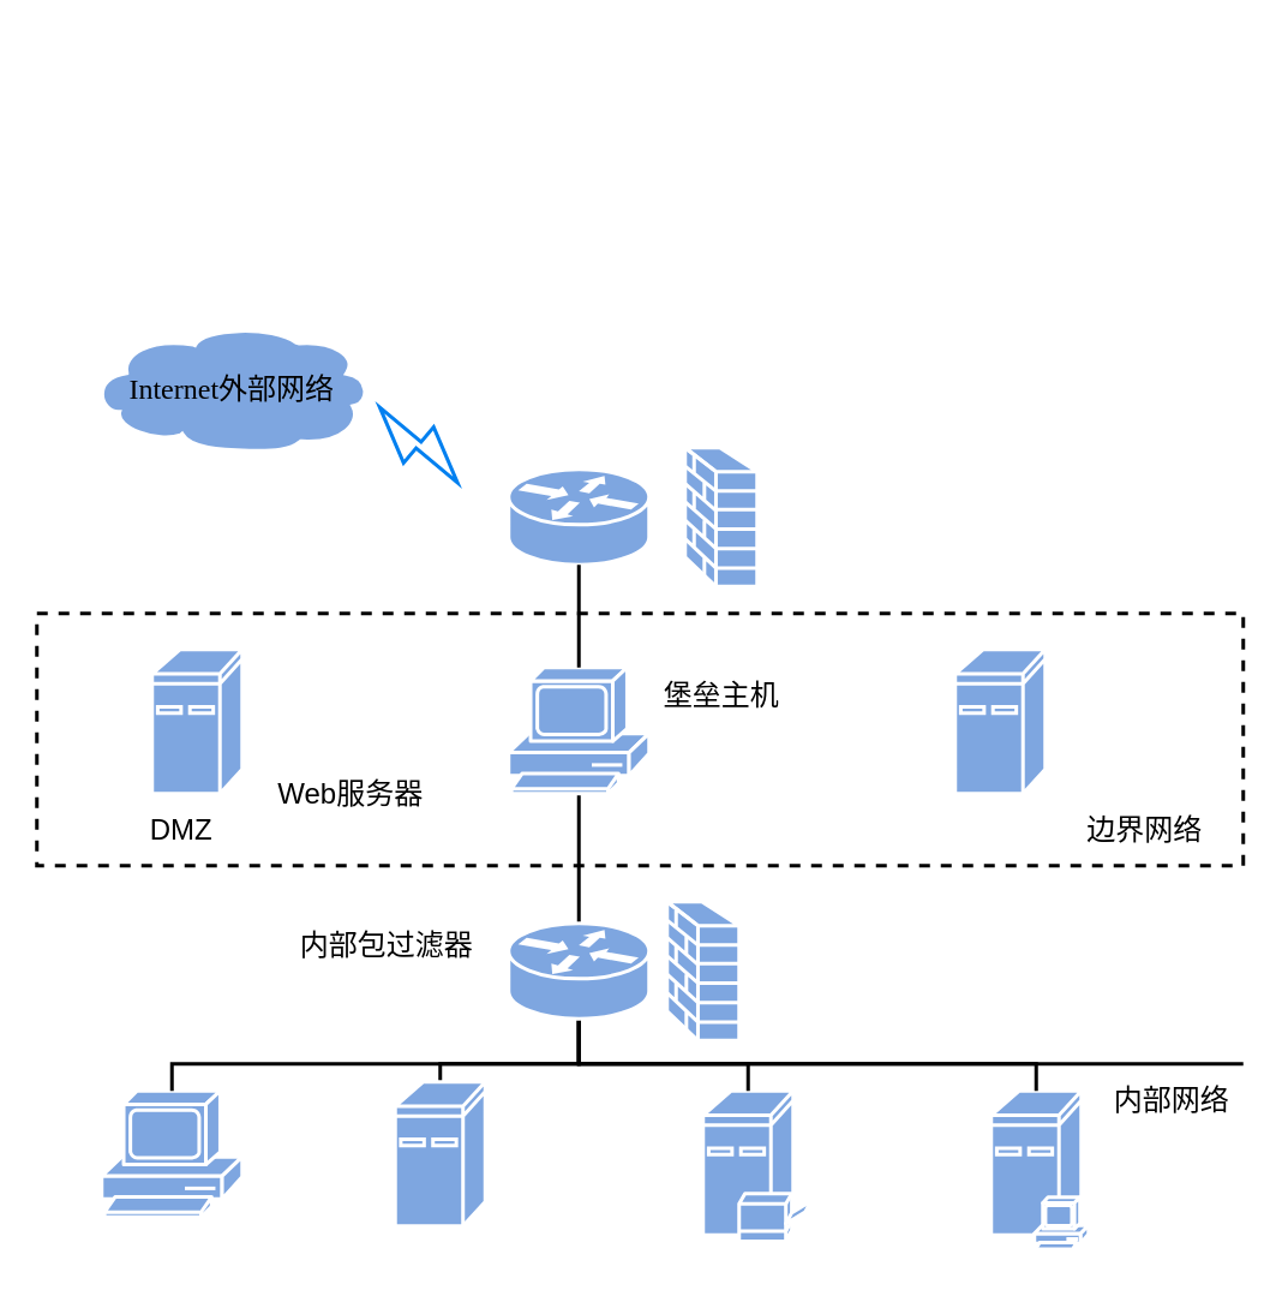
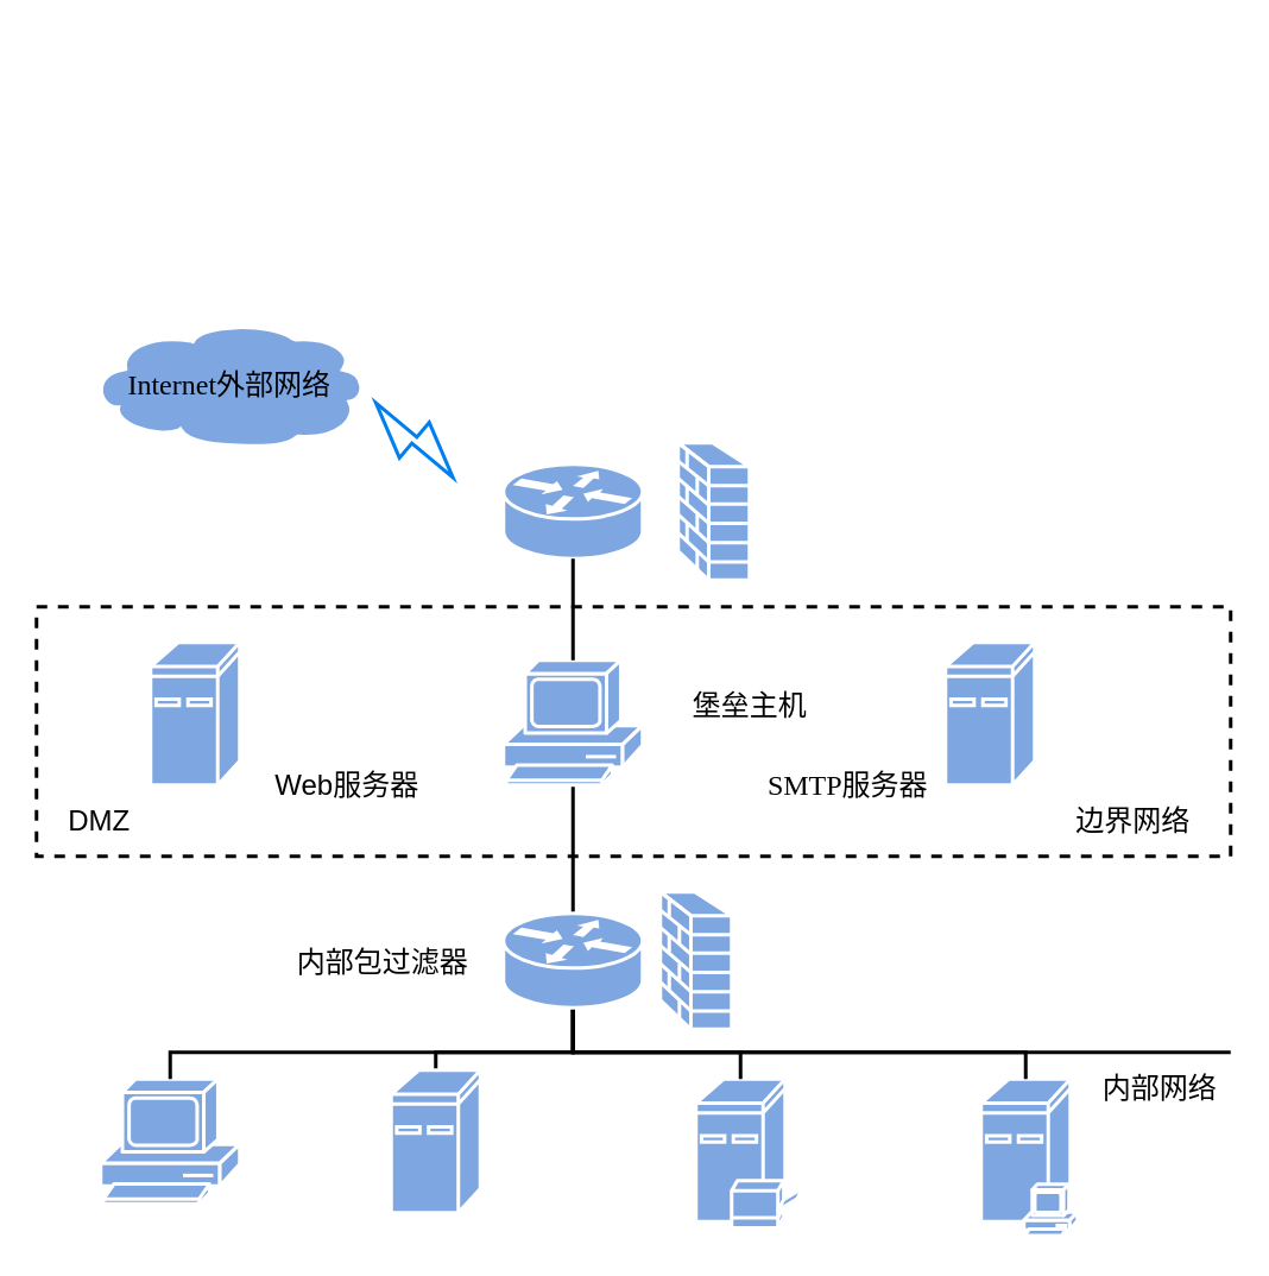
  <mxCell id="0" />
  <mxCell id="1" parent="0" />
  <mxCell id="2" value="" style="rounded=0;whiteSpace=wrap;html=1;dashed=1;strokeWidth=2;fillColor=none;perimeterSpacing=0;" parent="1" vertex="1"><mxGeometry x="20" y="340" width="670" height="140" as="geometry" /></mxCell>
  <mxCell id="3" value="" style="shape=mxgraph.cisco.routers.router;sketch=0;html=1;pointerEvents=1;dashed=0;fillColor=#7EA6E0;strokeColor=#ffffff;strokeWidth=2;verticalLabelPosition=bottom;verticalAlign=top;align=center;outlineConnect=0;" parent="1" vertex="1"><mxGeometry x="282" y="260" width="78" height="53" as="geometry" /></mxCell>
  <mxCell id="4" value="" style="shape=mxgraph.cisco.security.firewall;sketch=0;html=1;pointerEvents=1;dashed=0;fillColor=#7EA6E0;strokeColor=#ffffff;strokeWidth=2;verticalLabelPosition=bottom;verticalAlign=top;align=center;outlineConnect=0;direction=east;flipH=1;" parent="1" vertex="1"><mxGeometry x="380" y="248" width="40" height="77" as="geometry" /></mxCell>
  <mxCell id="5" value="" style="shape=mxgraph.cisco.storage.cloud;sketch=0;html=1;pointerEvents=1;dashed=0;fillColor=#7EA6E0;strokeColor=#ffffff;strokeWidth=2;verticalLabelPosition=bottom;verticalAlign=top;align=center;outlineConnect=0;" parent="1" vertex="1"><mxGeometry x="50" y="180" width="155.08" height="70" as="geometry" /></mxCell>
  <mxCell id="6" value="" style="shape=mxgraph.cisco.computers_and_peripherals.ibm_mini_as400;sketch=0;html=1;pointerEvents=1;dashed=0;fillColor=#7EA6E0;strokeColor=#ffffff;strokeWidth=2;verticalLabelPosition=bottom;verticalAlign=top;align=center;outlineConnect=0;" parent="1" vertex="1"><mxGeometry x="84" y="360" width="50" height="80" as="geometry" /></mxCell>
  <mxCell id="7" value="" style="shape=mxgraph.cisco.computers_and_peripherals.ibm_mini_as400;sketch=0;html=1;pointerEvents=1;dashed=0;fillColor=#7EA6E0;strokeColor=#ffffff;strokeWidth=2;verticalLabelPosition=bottom;verticalAlign=top;align=center;outlineConnect=0;" parent="1" vertex="1"><mxGeometry x="530" y="360" width="50" height="80" as="geometry" /></mxCell>
  <mxCell id="8" value="" style="shape=mxgraph.cisco.computers_and_peripherals.ibm_mini_as400;sketch=0;html=1;pointerEvents=1;dashed=0;fillColor=#7EA6E0;strokeColor=#ffffff;strokeWidth=2;verticalLabelPosition=bottom;verticalAlign=top;align=center;outlineConnect=0;" parent="1" vertex="1"><mxGeometry x="390" y="605" width="50" height="80" as="geometry" /></mxCell>
  <mxCell id="9" value="" style="edgeStyle=orthogonalEdgeStyle;rounded=0;orthogonalLoop=1;jettySize=auto;html=1;strokeWidth=2;endArrow=none;endFill=0;" parent="1" source="10" target="19" edge="1"><mxGeometry relative="1" as="geometry" /></mxCell>
  <mxCell id="10" value="" style="shape=mxgraph.cisco.computers_and_peripherals.pc;sketch=0;html=1;pointerEvents=1;dashed=0;fillColor=#7EA6E0;strokeColor=#ffffff;strokeWidth=2;verticalLabelPosition=bottom;verticalAlign=top;align=center;outlineConnect=0;" parent="1" vertex="1"><mxGeometry x="282" y="370" width="78" height="70" as="geometry" /></mxCell>
  <mxCell id="11" value="" style="shape=mxgraph.cisco.computers_and_peripherals.pc;sketch=0;html=1;pointerEvents=1;dashed=0;fillColor=#7EA6E0;strokeColor=#ffffff;strokeWidth=2;verticalLabelPosition=bottom;verticalAlign=top;align=center;outlineConnect=0;" parent="1" vertex="1"><mxGeometry x="56" y="605" width="78" height="70" as="geometry" /></mxCell>
  <mxCell id="12" value="" style="shape=mxgraph.cisco.computers_and_peripherals.ibm_mini_as400;sketch=0;html=1;pointerEvents=1;dashed=0;fillColor=#7EA6E0;strokeColor=#ffffff;strokeWidth=2;verticalLabelPosition=bottom;verticalAlign=top;align=center;outlineConnect=0;" parent="1" vertex="1"><mxGeometry x="550" y="605" width="50" height="80" as="geometry" /></mxCell>
  <mxCell id="13" value="" style="shape=mxgraph.cisco.computers_and_peripherals.pc;sketch=0;html=1;pointerEvents=1;dashed=0;fillColor=#7EA6E0;strokeColor=#ffffff;strokeWidth=2;verticalLabelPosition=bottom;verticalAlign=top;align=center;outlineConnect=0;" parent="1" vertex="1"><mxGeometry x="574" y="664" width="30" height="30" as="geometry" /></mxCell>
  <mxCell id="14" style="edgeStyle=orthogonalEdgeStyle;rounded=0;orthogonalLoop=1;jettySize=auto;html=1;endArrow=none;endFill=0;strokeWidth=2;" parent="1" source="19" target="22" edge="1"><mxGeometry relative="1" as="geometry"><Array as="points"><mxPoint x="321" y="590" /><mxPoint x="244" y="590" /></Array></mxGeometry></mxCell>
  <mxCell id="15" style="edgeStyle=orthogonalEdgeStyle;rounded=0;orthogonalLoop=1;jettySize=auto;html=1;endArrow=none;endFill=0;strokeWidth=2;" parent="1" source="19" target="8" edge="1"><mxGeometry relative="1" as="geometry"><Array as="points"><mxPoint x="321" y="590" /><mxPoint x="415" y="590" /></Array></mxGeometry></mxCell>
  <mxCell id="16" style="edgeStyle=orthogonalEdgeStyle;rounded=0;orthogonalLoop=1;jettySize=auto;html=1;endArrow=none;endFill=0;strokeWidth=2;entryX=0.5;entryY=0;entryDx=0;entryDy=0;entryPerimeter=0;" parent="1" source="19" target="12" edge="1"><mxGeometry relative="1" as="geometry"><Array as="points"><mxPoint x="321" y="590" /><mxPoint x="575" y="590" /></Array></mxGeometry></mxCell>
  <mxCell id="17" style="edgeStyle=orthogonalEdgeStyle;rounded=0;orthogonalLoop=1;jettySize=auto;html=1;entryX=0.5;entryY=0;entryDx=0;entryDy=0;entryPerimeter=0;endArrow=none;endFill=0;strokeWidth=2;" parent="1" source="19" target="11" edge="1"><mxGeometry relative="1" as="geometry"><Array as="points"><mxPoint x="321" y="590" /><mxPoint x="95" y="590" /></Array></mxGeometry></mxCell>
  <mxCell id="18" style="edgeStyle=orthogonalEdgeStyle;rounded=0;orthogonalLoop=1;jettySize=auto;html=1;fontFamily=Georgia;fontSize=16;endArrow=none;endFill=0;strokeWidth=2;" parent="1" source="19" edge="1"><mxGeometry relative="1" as="geometry"><mxPoint x="680" y="590" as="targetPoint" /><Array as="points"><mxPoint x="321" y="590" /><mxPoint x="690" y="590" /></Array></mxGeometry></mxCell>
  <mxCell id="19" value="" style="shape=mxgraph.cisco.routers.router;sketch=0;html=1;pointerEvents=1;dashed=0;fillColor=#7EA6E0;strokeColor=#ffffff;strokeWidth=2;verticalLabelPosition=bottom;verticalAlign=top;align=center;outlineConnect=0;" parent="1" vertex="1"><mxGeometry x="282" y="512" width="78" height="53" as="geometry" /></mxCell>
  <mxCell id="20" value="" style="shape=mxgraph.cisco.security.firewall;sketch=0;html=1;pointerEvents=1;dashed=0;fillColor=#7EA6E0;strokeColor=#ffffff;strokeWidth=2;verticalLabelPosition=bottom;verticalAlign=top;align=center;outlineConnect=0;direction=east;flipH=1;" parent="1" vertex="1"><mxGeometry x="370" y="500" width="40" height="77" as="geometry" /></mxCell>
  <mxCell id="21" value="" style="shape=mxgraph.cisco.computers_and_peripherals.printer;sketch=0;html=1;pointerEvents=1;dashed=0;fillColor=#7EA6E0;strokeColor=#ffffff;strokeWidth=2;verticalLabelPosition=bottom;verticalAlign=top;align=center;outlineConnect=0;" parent="1" vertex="1"><mxGeometry x="410" y="662" width="40" height="26.5" as="geometry" /></mxCell>
  <mxCell id="22" value="" style="shape=mxgraph.cisco.computers_and_peripherals.ibm_mini_as400;sketch=0;html=1;pointerEvents=1;dashed=0;fillColor=#7EA6E0;strokeColor=#ffffff;strokeWidth=2;verticalLabelPosition=bottom;verticalAlign=top;align=center;outlineConnect=0;" parent="1" vertex="1"><mxGeometry x="219" y="600" width="50" height="80" as="geometry" /></mxCell>
  <mxCell id="23" value="" style="endArrow=none;html=1;rounded=0;entryX=0.5;entryY=1;entryDx=0;entryDy=0;entryPerimeter=0;strokeWidth=2;" parent="1" source="10" target="3" edge="1"><mxGeometry width="50" height="50" relative="1" as="geometry"><mxPoint x="350" y="550" as="sourcePoint" /><mxPoint x="400" y="500" as="targetPoint" /></mxGeometry></mxCell>
- <mxCell id="24" value="DMZ" style="text;html=1;align=center;verticalAlign=middle;resizable=0;points=[];autosize=1;strokeColor=none;fillColor=none;fontSize=16;" parent="1" vertex="1"><mxGeometry x="75" y="450" width="50" height="20" as="geometry" /></mxCell>
+ <mxCell id="24" value="DMZ" style="text;html=1;align=center;verticalAlign=middle;resizable=0;points=[];autosize=1;strokeColor=none;fillColor=none;fontSize=16;" parent="1" vertex="1"><mxGeometry x="30" y="450" width="50" height="20" as="geometry" /></mxCell>
  <mxCell id="25" value="Web服务器" style="text;html=1;align=center;verticalAlign=middle;resizable=0;points=[];autosize=1;strokeColor=none;fillColor=none;fontSize=16;" parent="1" vertex="1"><mxGeometry x="144" y="430" width="100" height="20" as="geometry" /></mxCell>
- <mxCell id="26" value="&lt;font face=&quot;Georgia&quot;&gt;堡垒主机&lt;/font&gt;" style="text;html=1;align=center;verticalAlign=middle;resizable=0;points=[];autosize=1;strokeColor=none;fillColor=none;fontSize=16;" parent="1" vertex="1"><mxGeometry x="360" y="370" width="80" height="30" as="geometry" /></mxCell>
+ <mxCell id="26" value="&lt;font face=&quot;Georgia&quot;&gt;堡垒主机&lt;/font&gt;" style="text;html=1;align=center;verticalAlign=middle;resizable=0;points=[];autosize=1;strokeColor=none;fillColor=none;fontSize=16;" parent="1" vertex="1"><mxGeometry x="380" y="380" width="80" height="30" as="geometry" /></mxCell>
  <mxCell id="27" value="边界网络" style="text;html=1;align=center;verticalAlign=middle;resizable=0;points=[];autosize=1;strokeColor=none;fillColor=none;fontSize=16;fontFamily=Georgia;" parent="1" vertex="1"><mxGeometry x="595" y="450" width="80" height="20" as="geometry" /></mxCell>
+ <mxCell id="28" value="SMTP服务器" style="text;html=1;align=center;verticalAlign=middle;resizable=0;points=[];autosize=1;strokeColor=none;fillColor=none;fontSize=16;fontFamily=Georgia;" parent="1" vertex="1"><mxGeometry x="420" y="430" width="110" height="20" as="geometry" /></mxCell>
  <mxCell id="29" value="Internet外部网络" style="text;html=1;align=center;verticalAlign=middle;resizable=0;points=[];autosize=1;strokeColor=none;fillColor=none;fontSize=16;fontFamily=Georgia;" parent="1" vertex="1"><mxGeometry x="57.54" y="205" width="140" height="20" as="geometry" /></mxCell>
- <mxCell id="30" value="内部包过滤器" style="text;html=1;align=center;verticalAlign=middle;resizable=0;points=[];autosize=1;strokeColor=none;fillColor=none;fontSize=16;fontFamily=Georgia;" parent="1" vertex="1"><mxGeometry x="159" y="513.5" width="110" height="20" as="geometry" /></mxCell>
+ <mxCell id="30" value="内部包过滤器" style="text;html=1;align=center;verticalAlign=middle;resizable=0;points=[];autosize=1;strokeColor=none;fillColor=none;fontSize=16;fontFamily=Georgia;" parent="1" vertex="1"><mxGeometry x="159" y="528.5" width="110" height="20" as="geometry" /></mxCell>
  <mxCell id="31" value="内部网络" style="text;html=1;align=center;verticalAlign=middle;resizable=0;points=[];autosize=1;strokeColor=none;fillColor=none;fontSize=16;fontFamily=Georgia;" parent="1" vertex="1"><mxGeometry x="610" y="600" width="80" height="20" as="geometry" /></mxCell>
  <mxCell id="32" value="" style="html=1;verticalLabelPosition=bottom;align=center;labelBackgroundColor=#ffffff;verticalAlign=top;strokeWidth=2;strokeColor=#0080F0;shadow=0;dashed=0;shape=mxgraph.ios7.icons.flash;rotation=-50;" vertex="1" parent="1"><mxGeometry x="219" y="216.5" width="26" height="60" as="geometry" /></mxCell>
  <mxCell id="33" value="" style="shape=image;html=1;verticalAlign=top;verticalLabelPosition=bottom;labelBackgroundColor=#ffffff;imageAspect=0;aspect=fixed;image=https://cdn4.iconfinder.com/data/icons/ionicons/512/icon-flash-128.png;rotation=-55;" vertex="1" parent="1"><mxGeometry x="250" y="130" width="88" height="88" as="geometry" /></mxCell>
  <mxCell id="34" value="" style="shape=image;html=1;verticalAlign=top;verticalLabelPosition=bottom;labelBackgroundColor=#ffffff;imageAspect=0;aspect=fixed;image=https://cdn2.iconfinder.com/data/icons/harry-potter-solid-collection/60/12_-_Harry_Potter_-_Solid_-_Harrys_Lightning_Scar-128.png" vertex="1" parent="1"><mxGeometry x="402" y="60" width="128" height="128" as="geometry" /></mxCell>
  <mxCell id="35" value="" style="shape=image;html=1;verticalAlign=top;verticalLabelPosition=bottom;labelBackgroundColor=#ffffff;imageAspect=0;aspect=fixed;image=https://cdn2.iconfinder.com/data/icons/harry-potter-outline-collection-1/60/12_-_Harry_Potter_-_Outline_-_Harrys_Lightning_Scar-128.png" vertex="1" parent="1"><mxGeometry x="122" y="20" width="128" height="128" as="geometry" /></mxCell>
